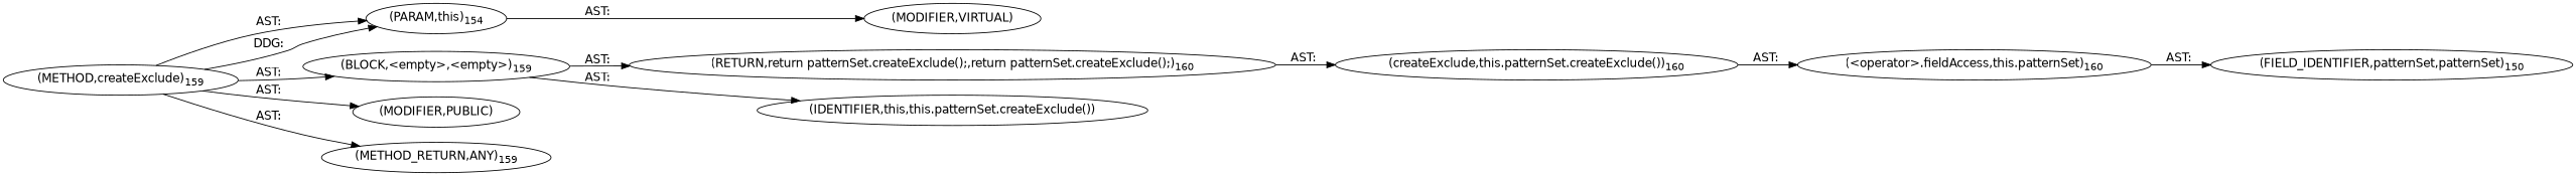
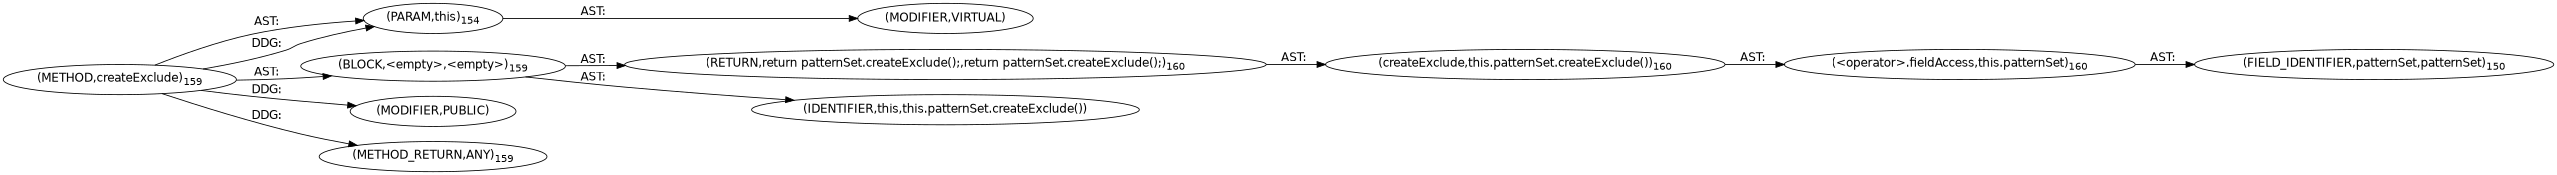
  digraph {
    fontname="DejaVu Sans"
    rankdir=LR
    node [fontname="DejaVu Sans"]
    edge [fontname="DejaVu Sans"]
    n1 [label=<(METHOD,createExclude)<SUB>159</SUB>>]
    n2 [label=<(PARAM,this)<SUB>154</SUB>>]
    n3 [label=<(BLOCK,&lt;empty&gt;,&lt;empty&gt;)<SUB>159</SUB>>]
    n4 [label=<(MODIFIER,PUBLIC)>]
    n5 [label=<(METHOD_RETURN,ANY)<SUB>159</SUB>>]
    n6 [label=<(MODIFIER,VIRTUAL)>]
    n7 [label=<(RETURN,return patternSet.createExclude();,return patternSet.createExclude();)<SUB>160</SUB>>]
    n8 [label=<(IDENTIFIER,this,this.patternSet.createExclude())>]
    n9 [label=<(createExclude,this.patternSet.createExclude())<SUB>160</SUB>>]
    n10 [label=<(&lt;operator&gt;.fieldAccess,this.patternSet)<SUB>160</SUB>>]
    n11 [label=<(FIELD_IDENTIFIER,patternSet,patternSet)<SUB>150</SUB>>]
    n1 -> n2 [label="AST: "]
    n1 -> n2 [label="DDG: "]
    n1 -> n3 [label="AST: "]
-   n1 -> n4 [label="AST: "]
-   n1 -> n5 [label="AST: "]
+   n1 -> n4 [label="DDG: "]
+   n1 -> n5 [label="DDG: "]
    n2 -> n6 [label="AST: "]
    n3 -> n7 [label="AST: "]
    n3 -> n8 [label="AST: "]
    n7 -> n9 [label="AST: "]
    n9 -> n10 [label="AST: "]
    n10 -> n11 [label="AST: "]
  }
